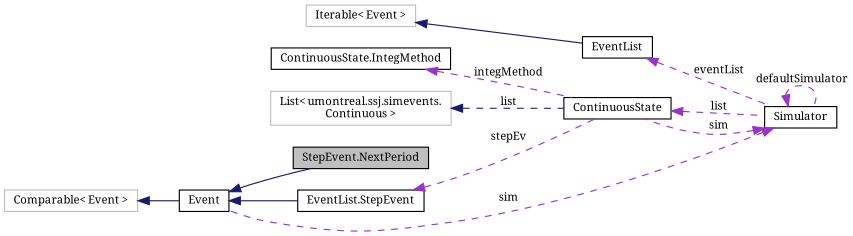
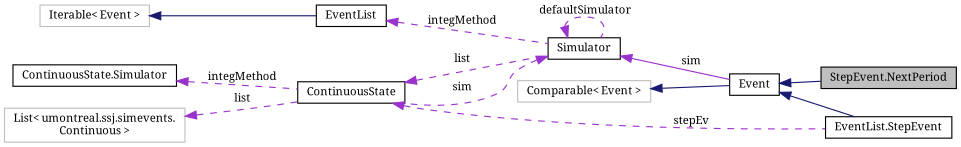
  digraph {
    fontname="Noto Serif"
    rankdir=LR
    node [color=black fontname="Noto Serif" fontsize=10 shape=record]
    edge [color=darkorchid3 dir=back fontname="Noto Serif" fontsize=10 labelfontname=Helvetica labelfontsize=10 style=dashed]
    n1 [fillcolor=grey75 fontcolor=black height=0.2 label="StepEvent.NextPeriod" style=filled width=0.4]
    n2 [height=0.2 label=Event width=0.4]
    n3 [height=0.2 label="EventList.StepEvent" width=0.4]
    n4 [height=0.2 label=ContinuousState width=0.4]
    n5 [color=grey75 height=0.2 label="Comparable\< Event \>" width=0.4]
    n6 [height=0.2 label=Simulator width=0.4]
    n7 [height=0.2 label=EventList width=0.4]
    n8 [color=grey75 height=0.2 label="Iterable\< Event \>" width=0.4]
-   n9 [height=0.2 label="ContinuousState.IntegMethod" width=0.4]
+   n9 [height=0.2 label="ContinuousState.Simulator" width=0.4]
    n10 [color=grey75 height=0.2 label="List\< umontreal.ssj.simevents.\lContinuous \>" width=0.4]
    n2 -> n1 [color=midnightblue style=solid]
    n2 -> n3 [color=midnightblue style=solid]
-   n3 -> n4 [label=" stepEv"]
+   n4 -> n3 [label=" stepEv"]
    n4 -> n6 [label=" list"]
    n5 -> n2 [color=midnightblue style=solid]
-   n6 -> n2 [label=" sim"]
+   n6 -> n2 [label=" sim" style=solid]
    n6 -> n4 [label=" sim"]
    n6 -> n6 [label=" defaultSimulator"]
-   n7 -> n6 [label=" eventList"]
+   n7 -> n6 [label=" integMethod"]
    n8 -> n7 [color=midnightblue style=solid]
    n9 -> n4 [label=" integMethod"]
-   n10 -> n4 [color=midnightblue label=" list"]
+   n10 -> n4 [label=" list"]
  }
